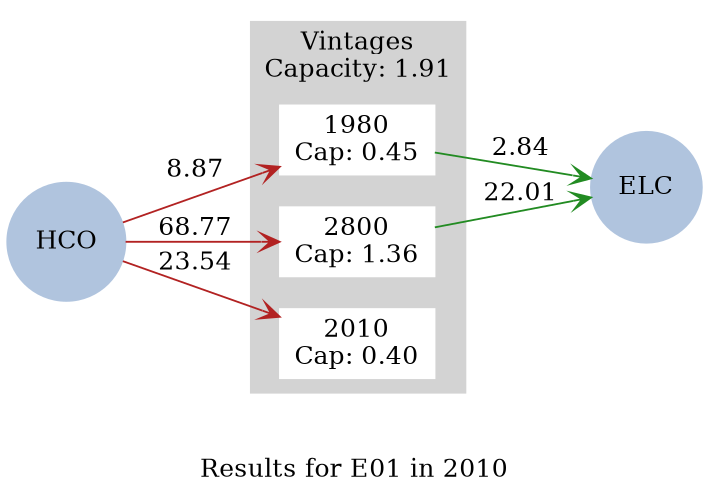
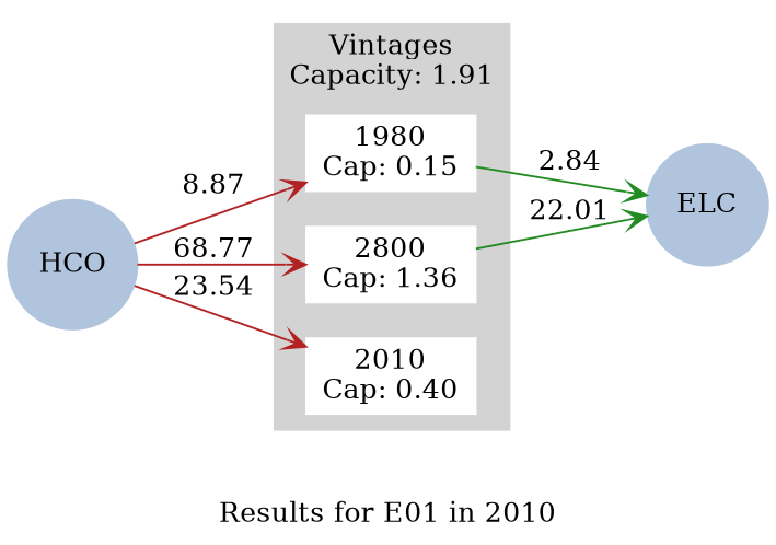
  strict digraph {
    compound=True
    concentrate=True
    label="Results for E01 in 2010"
    rankdir=LR
    splines=False
    node [color=white shape=box style=filled]
    edge [arrowhead=vee color=firebrick]
-   n1 [label="1980\nCap: 0.45"]
+   n1 [label="1980\nCap: 0.15"]
    n2 [label="2800\nCap: 1.36"]
    n3 [label="2010\nCap: 0.40"]
    ELC [color=lightsteelblue fontcolor=black shape=circle]
    HCO [color=lightsteelblue fontcolor=black shape=circle]
    subgraph cluster_1 {
      color=lightgrey
      label="Vintages\nCapacity: 1.91"
      style=filled
      n1
      n2
      n3
    }
    subgraph sub_2 {
      ELC
      HCO
    }
    subgraph sub_3 {
      n1
      n2
      n3
      HCO
    }
    subgraph sub_4 {
      n1
      n2
      n3
      ELC
    }
    n1 -> ELC [color=forestgreen label=2.84]
    n2 -> ELC [color=forestgreen label=22.01]
    HCO -> n1 [label=8.87]
    HCO -> n2 [label=68.77]
    HCO -> n3 [label=23.54]
  }
